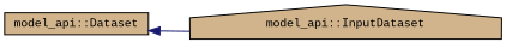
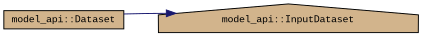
  digraph {
    rankdir=LR
    fontname="Liberation Mono"
    node [color=black fillcolor=tan fontname="Liberation Mono" fontsize=10 style=filled]
    n1 [height=0.2 label="model_api::Dataset" shape=box width=0.4]
    n2 [height=0.2 label="model_api::InputDataset" shape=house width=0.4]
-   n1 -> n2 [color=midnightblue dir=back fontname="Liberation Mono" fontsize=10 labelfontname=Helvetica labelfontsize=10 style=solid]
+   n2 -> n1 [color=midnightblue dir=back fontname="Liberation Mono" fontsize=10 labelfontname=Helvetica labelfontsize=10 style=solid]
  }
